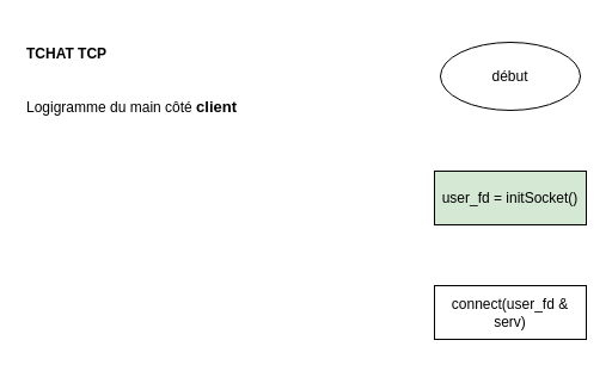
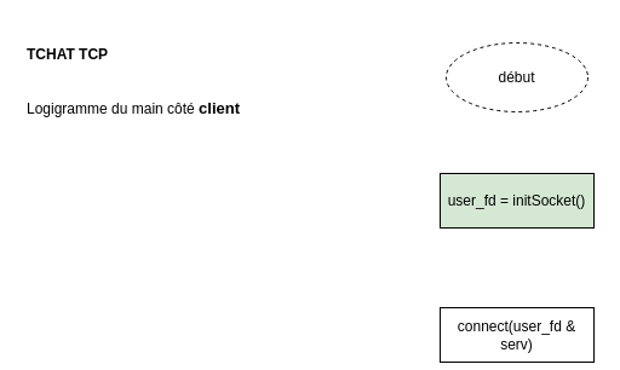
  <mxCell id="0" />
  <mxCell id="1" parent="0" />
- <mxCell id="2" value="début" style="ellipse;whiteSpace=wrap;html=1;" vertex="1" parent="1"><mxGeometry x="368" y="35" width="117" height="57" as="geometry" /></mxCell>
+ <mxCell id="2" value="début" style="ellipse;whiteSpace=wrap;html=1;dashed=1;" vertex="1" parent="1"><mxGeometry x="368" y="35" width="117" height="57" as="geometry" /></mxCell>
  <mxCell id="3" value="user_fd = initSocket()" style="rounded=0;whiteSpace=wrap;html=1;fillColor=#d5e8d4;" vertex="1" parent="1"><mxGeometry x="363" y="143" width="127" height="45" as="geometry" /></mxCell>
  <mxCell id="4" value="&lt;h1 style=&quot;margin-top: 0px;&quot;&gt;&lt;span style=&quot;background-color: transparent; color: light-dark(rgb(0, 0, 0), rgb(255, 255, 255));&quot;&gt;&lt;font style=&quot;font-size: 12px;&quot;&gt;TCHAT TCP&amp;nbsp;&lt;/font&gt;&lt;/span&gt;&lt;/h1&gt;&lt;h1 style=&quot;margin-top: 0px;&quot;&gt;&lt;span style=&quot;background-color: transparent; color: light-dark(rgb(0, 0, 0), rgb(255, 255, 255)); font-size: 12px; font-weight: normal;&quot;&gt;Logigramme du main côté &lt;/span&gt;&lt;span style=&quot;background-color: transparent; color: light-dark(rgb(0, 0, 0), rgb(255, 255, 255));&quot;&gt;&lt;font style=&quot;font-size: 13px;&quot;&gt;client&lt;/font&gt;&lt;/span&gt;&lt;br&gt;&lt;/h1&gt;" style="text;html=1;whiteSpace=wrap;overflow=hidden;rounded=0;" vertex="1" parent="1"><mxGeometry x="20" y="20" width="212" height="78" as="geometry" /></mxCell>
- <mxCell id="5" value="connect(user_fd &amp;amp; serv)" style="rounded=0;whiteSpace=wrap;html=1;" vertex="1" parent="1"><mxGeometry x="363" y="239" width="127" height="45" as="geometry" /></mxCell>
+ <mxCell id="5" value="connect(user_fd &amp;amp; serv)" style="rounded=0;whiteSpace=wrap;html=1;" vertex="1" parent="1"><mxGeometry x="363" y="254" width="127" height="45" as="geometry" /></mxCell>
